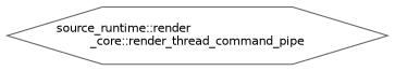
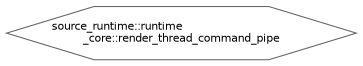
  digraph {
    rankdir=LR
-   n1 [color=grey40 fillcolor=white fontname=Helvetica fontsize=10 height=0.2 label="source_runtime::render\l_core::render_thread_command_pipe" shape=hexagon style=filled width=0.4]
+   n1 [color=grey40 fillcolor=white fontname=Helvetica fontsize=10 height=0.2 label="source_runtime::runtime\l_core::render_thread_command_pipe" shape=hexagon style=filled width=0.4]
  }
